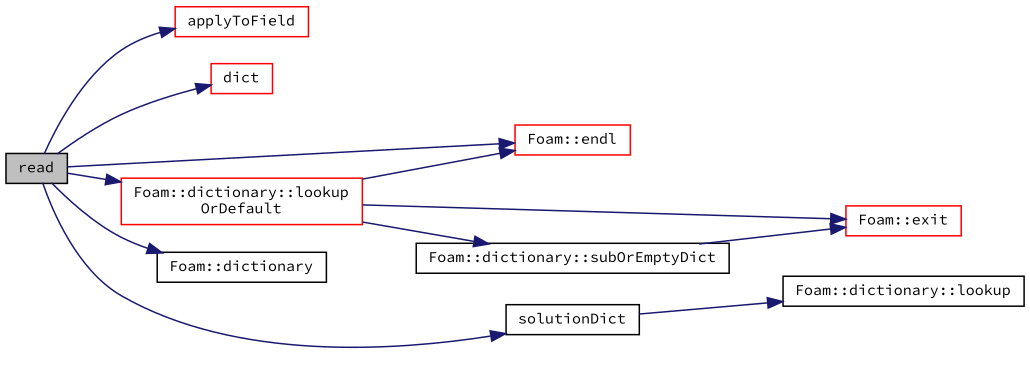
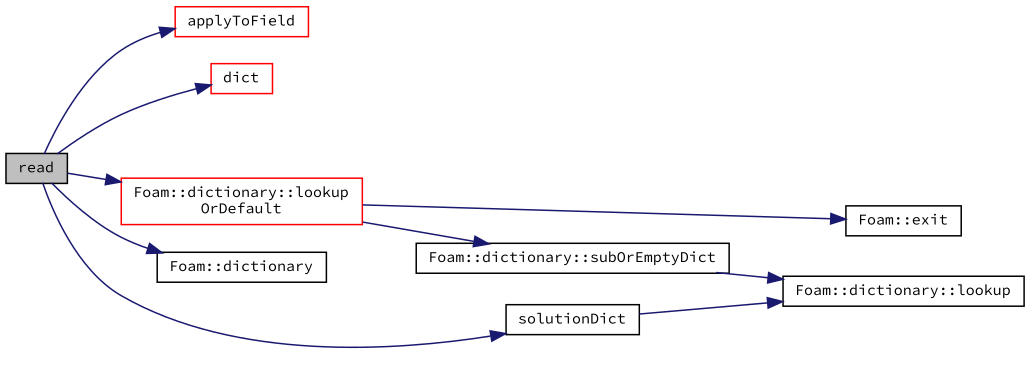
  digraph {
    fontname="Source Code Pro"
    rankdir=LR
    node [color=black fontname="Source Code Pro" fontsize=10 shape=record]
    edge [color=midnightblue fontname="Source Code Pro" fontsize=10 labelfontname=Helvetica labelfontsize=10 style=solid]
    n1 [fillcolor=grey75 fontcolor=black height=0.2 label=read style=filled width=0.4]
    n2 [color=red height=0.2 label=applyToField width=0.4]
    n3 [color=red height=0.2 label=dict width=0.4]
-   n4 [color=red height=0.2 label="Foam::endl" width=0.4]
    n5 [color=red height=0.2 label="Foam::dictionary::lookup\lOrDefault" width=0.4]
    n6 [height=0.2 label="Foam::dictionary" width=0.4]
    n7 [height=0.2 label=solutionDict width=0.4]
-   n8 [color=red height=0.2 label="Foam::exit" width=0.4]
+   n8 [height=0.2 label="Foam::exit" width=0.4]
    n9 [height=0.2 label="Foam::dictionary::lookup" width=0.4]
    n10 [height=0.2 label="Foam::dictionary::subOrEmptyDict" width=0.4]
    n1 -> n2
    n1 -> n3
-   n1 -> n4
    n1 -> n5
    n1 -> n6
    n1 -> n7
-   n5 -> n4
    n5 -> n8
    n5 -> n10
    n7 -> n9
-   n10 -> n8
+   n10 -> n9
  }
